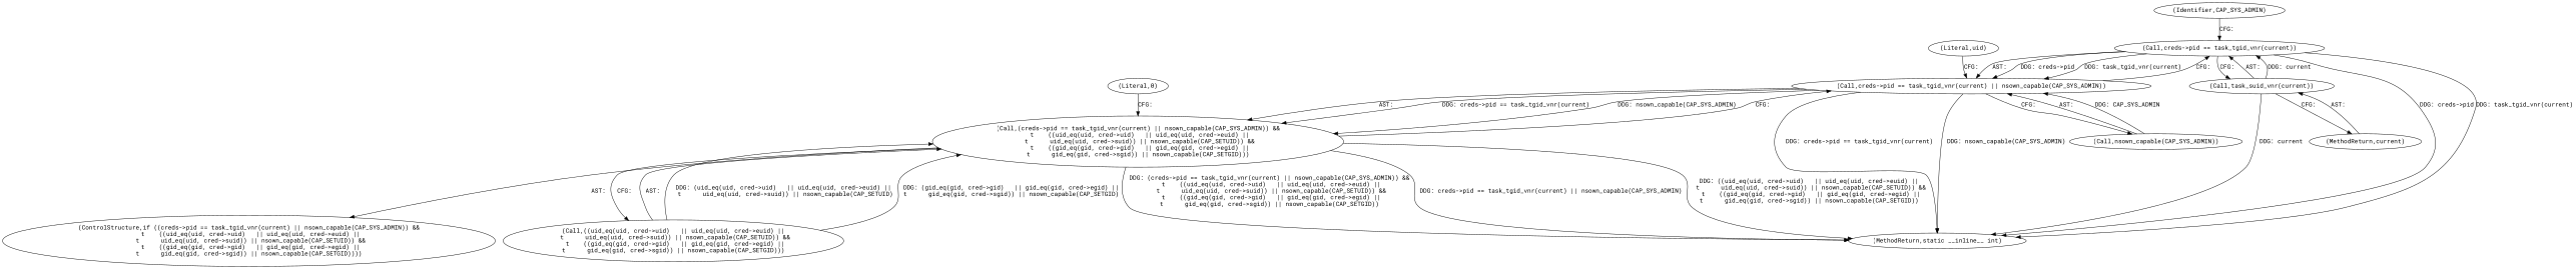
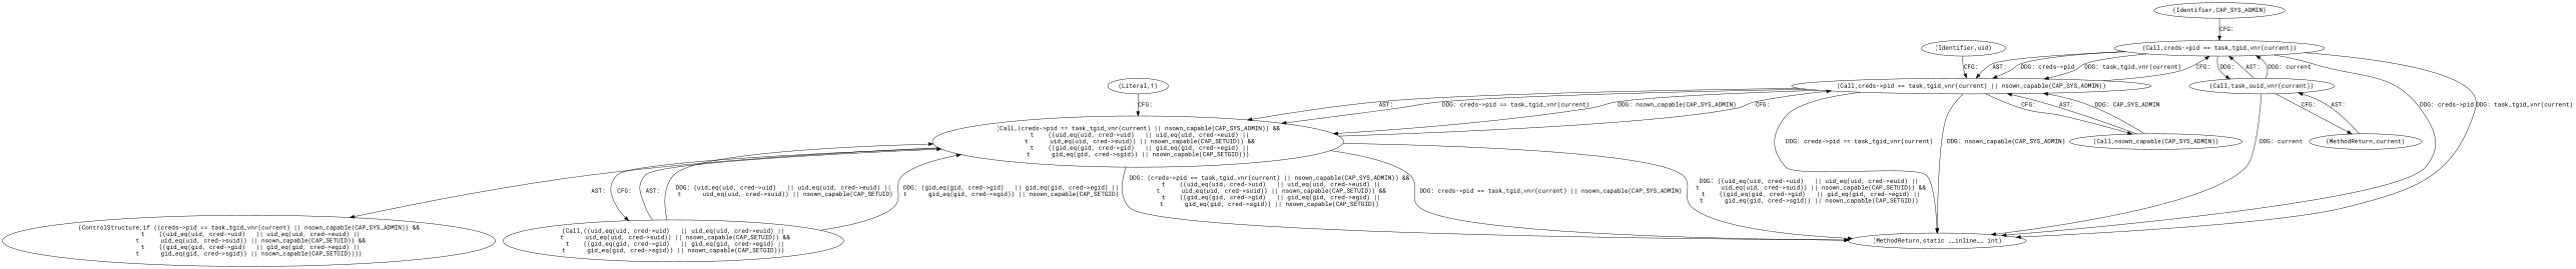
  digraph {
    fontname="Roboto Mono"
    node [fontname="Roboto Mono"]
    edge [fontname="Roboto Mono"]
    n1 [label="(Call,creds->pid == task_tgid_vnr(current))"]
    n2 [label="(Call,task_suid_vnr(current))"]
    n3 [label="(Call,creds->pid == task_tgid_vnr(current) || nsown_capable(CAP_SYS_ADMIN))"]
    n4 [label="(MethodReturn,static __inline__ int)"]
    n5 [label="(MethodReturn,current)"]
    n6 [label="(Call,(creds->pid == task_tgid_vnr(current) || nsown_capable(CAP_SYS_ADMIN)) &&\n \t    ((uid_eq(uid, cred->uid)   || uid_eq(uid, cred->euid) ||\n \t      uid_eq(uid, cred->suid)) || nsown_capable(CAP_SETUID)) &&\n \t    ((gid_eq(gid, cred->gid)   || gid_eq(gid, cred->egid) ||\n\t      gid_eq(gid, cred->sgid)) || nsown_capable(CAP_SETGID)))"]
    n7 [label="(Call,nsown_capable(CAP_SYS_ADMIN))"]
    n8 [label="(ControlStructure,if ((creds->pid == task_tgid_vnr(current) || nsown_capable(CAP_SYS_ADMIN)) &&\n \t    ((uid_eq(uid, cred->uid)   || uid_eq(uid, cred->euid) ||\n \t      uid_eq(uid, cred->suid)) || nsown_capable(CAP_SETUID)) &&\n \t    ((gid_eq(gid, cred->gid)   || gid_eq(gid, cred->egid) ||\n\t      gid_eq(gid, cred->sgid)) || nsown_capable(CAP_SETGID))))"]
    n9 [label="(Call,((uid_eq(uid, cred->uid)   || uid_eq(uid, cred->euid) ||\n \t      uid_eq(uid, cred->suid)) || nsown_capable(CAP_SETUID)) &&\n \t    ((gid_eq(gid, cred->gid)   || gid_eq(gid, cred->egid) ||\n\t      gid_eq(gid, cred->sgid)) || nsown_capable(CAP_SETGID)))"]
-   n10 [label="(Literal,uid)"]
+   n10 [label="(Identifier,uid)"]
    n11 [label="(Identifier,CAP_SYS_ADMIN)"]
-   n12 [label="(Literal,0)"]
-   n1 -> n2 [label="CFG: "]
+   n12 [label="(Literal,1)"]
+   n1 -> n2 [label="DDG: "]
    n1 -> n3 [label="AST: "]
    n1 -> n3 [label="DDG: creds->pid"]
    n1 -> n3 [label="DDG: task_tgid_vnr(current)"]
    n1 -> n4 [label="DDG: creds->pid"]
    n1 -> n4 [label="DDG: task_tgid_vnr(current)"]
    n2 -> n1 [label="AST: "]
    n2 -> n1 [label="DDG: current"]
    n2 -> n4 [label="DDG: current"]
    n2 -> n5 [label="CFG: "]
    n3 -> n1 [label="CFG: "]
    n3 -> n4 [label="DDG: creds->pid == task_tgid_vnr(current)"]
    n3 -> n4 [label="DDG: nsown_capable(CAP_SYS_ADMIN)"]
    n3 -> n6 [label="AST: "]
    n3 -> n6 [label="DDG: creds->pid == task_tgid_vnr(current)"]
    n3 -> n6 [label="DDG: nsown_capable(CAP_SYS_ADMIN)"]
    n3 -> n7 [label="CFG: "]
    n5 -> n2 [label="AST: "]
    n6 -> n3 [label="CFG: "]
    n6 -> n4 [label="DDG: (creds->pid == task_tgid_vnr(current) || nsown_capable(CAP_SYS_ADMIN)) &&\n \t    ((uid_eq(uid, cred->uid)   || uid_eq(uid, cred->euid) ||\n \t      uid_eq(uid, cred->suid)) || nsown_capable(CAP_SETUID)) &&\n \t    ((gid_eq(gid, cred->gid)   || gid_eq(gid, cred->egid) ||\n\t      gid_eq(gid, cred->sgid)) || nsown_capable(CAP_SETGID))"]
    n6 -> n4 [label="DDG: creds->pid == task_tgid_vnr(current) || nsown_capable(CAP_SYS_ADMIN)"]
    n6 -> n4 [label="DDG: ((uid_eq(uid, cred->uid)   || uid_eq(uid, cred->euid) ||\n \t      uid_eq(uid, cred->suid)) || nsown_capable(CAP_SETUID)) &&\n \t    ((gid_eq(gid, cred->gid)   || gid_eq(gid, cred->egid) ||\n\t      gid_eq(gid, cred->sgid)) || nsown_capable(CAP_SETGID))"]
    n6 -> n8 [label="AST: "]
    n6 -> n9 [label="CFG: "]
    n7 -> n3 [label="AST: "]
    n7 -> n3 [label="DDG: CAP_SYS_ADMIN"]
    n9 -> n6 [label="AST: "]
    n9 -> n6 [label="DDG: (uid_eq(uid, cred->uid)   || uid_eq(uid, cred->euid) ||\n \t      uid_eq(uid, cred->suid)) || nsown_capable(CAP_SETUID)"]
    n9 -> n6 [label="DDG: (gid_eq(gid, cred->gid)   || gid_eq(gid, cred->egid) ||\n\t      gid_eq(gid, cred->sgid)) || nsown_capable(CAP_SETGID)"]
    n10 -> n3 [label="CFG: "]
    n11 -> n1 [label="CFG: "]
    n12 -> n6 [label="CFG: "]
  }
